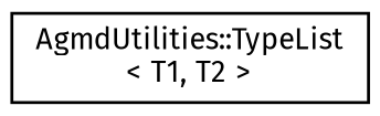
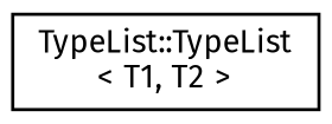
  digraph {
    rankdir=LR
    fontname="Fira Sans"
-   n1 [color=black fillcolor=white fontname="Fira Sans" fontsize=10 height=0.2 label="AgmdUtilities::TypeList\l\< T1, T2 \>" shape=record style=filled width=0.4]
+   n1 [color=black fillcolor=white fontname="Fira Sans" fontsize=10 height=0.2 label="TypeList::TypeList\l\< T1, T2 \>" shape=record style=filled width=0.4]
  }
